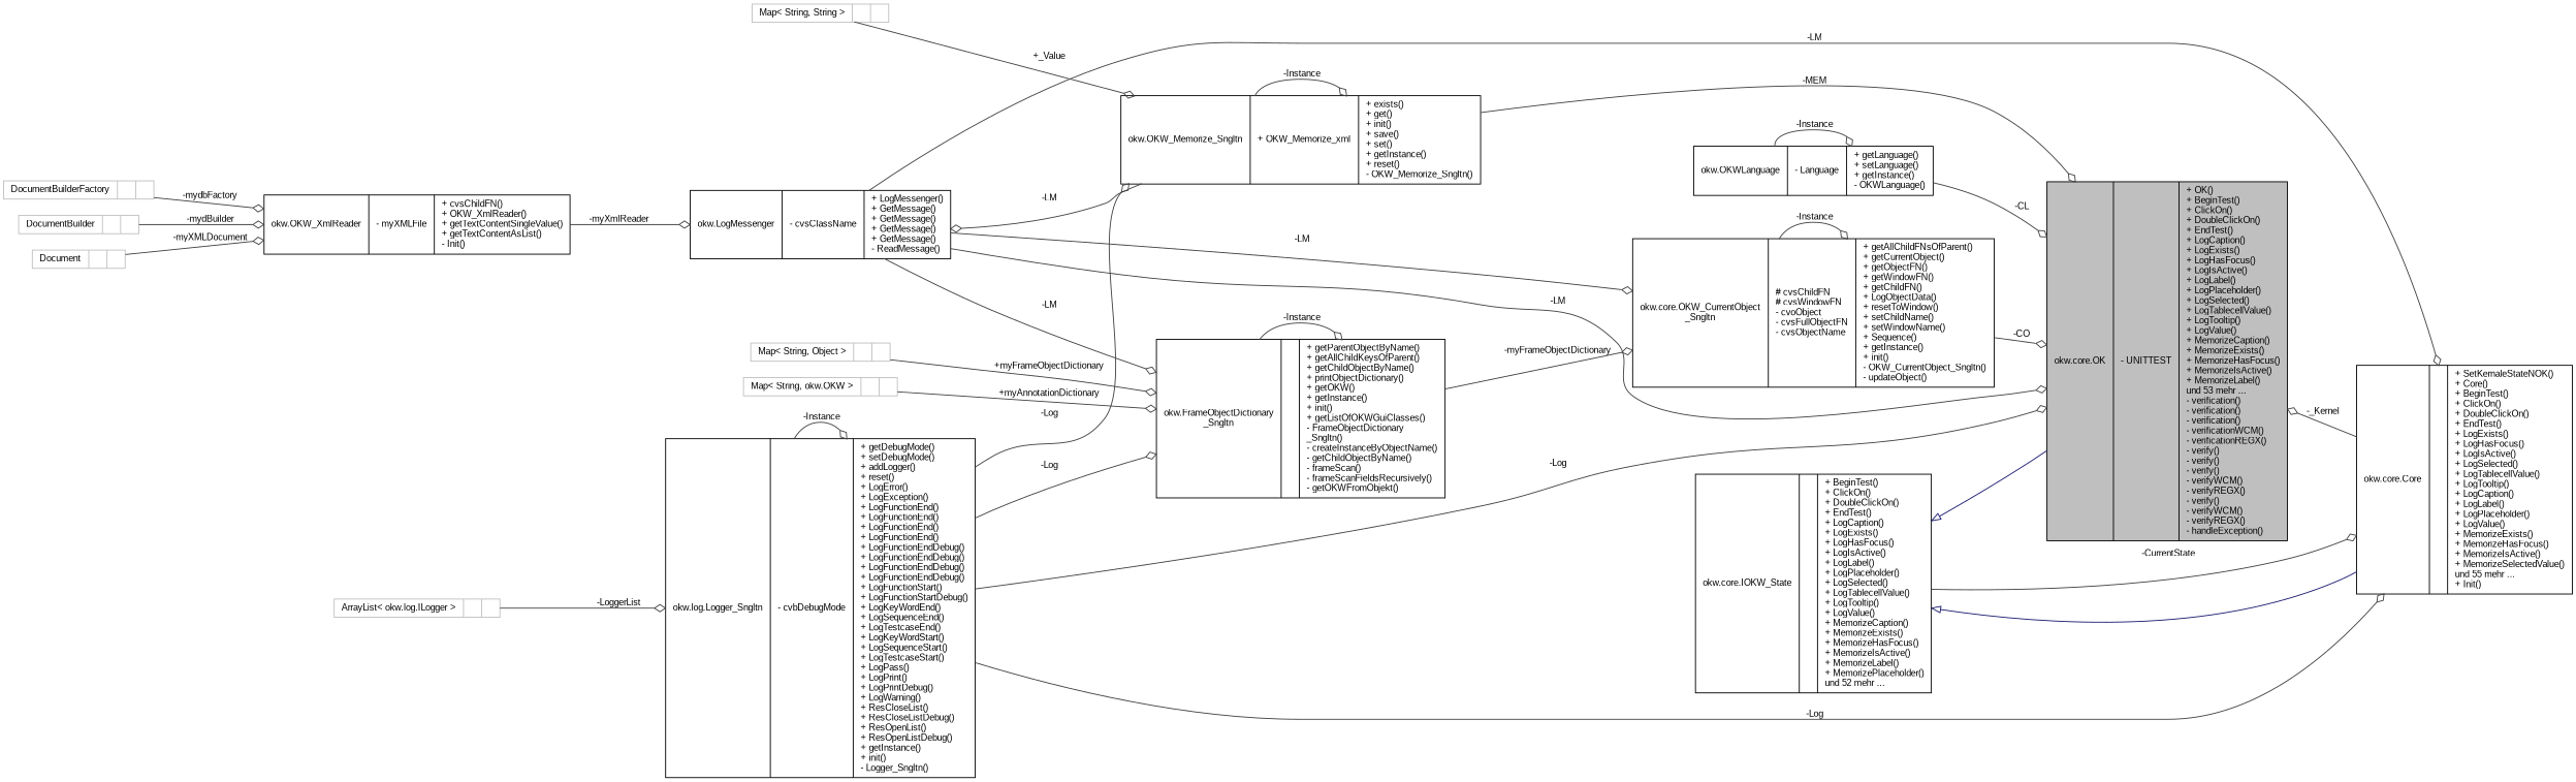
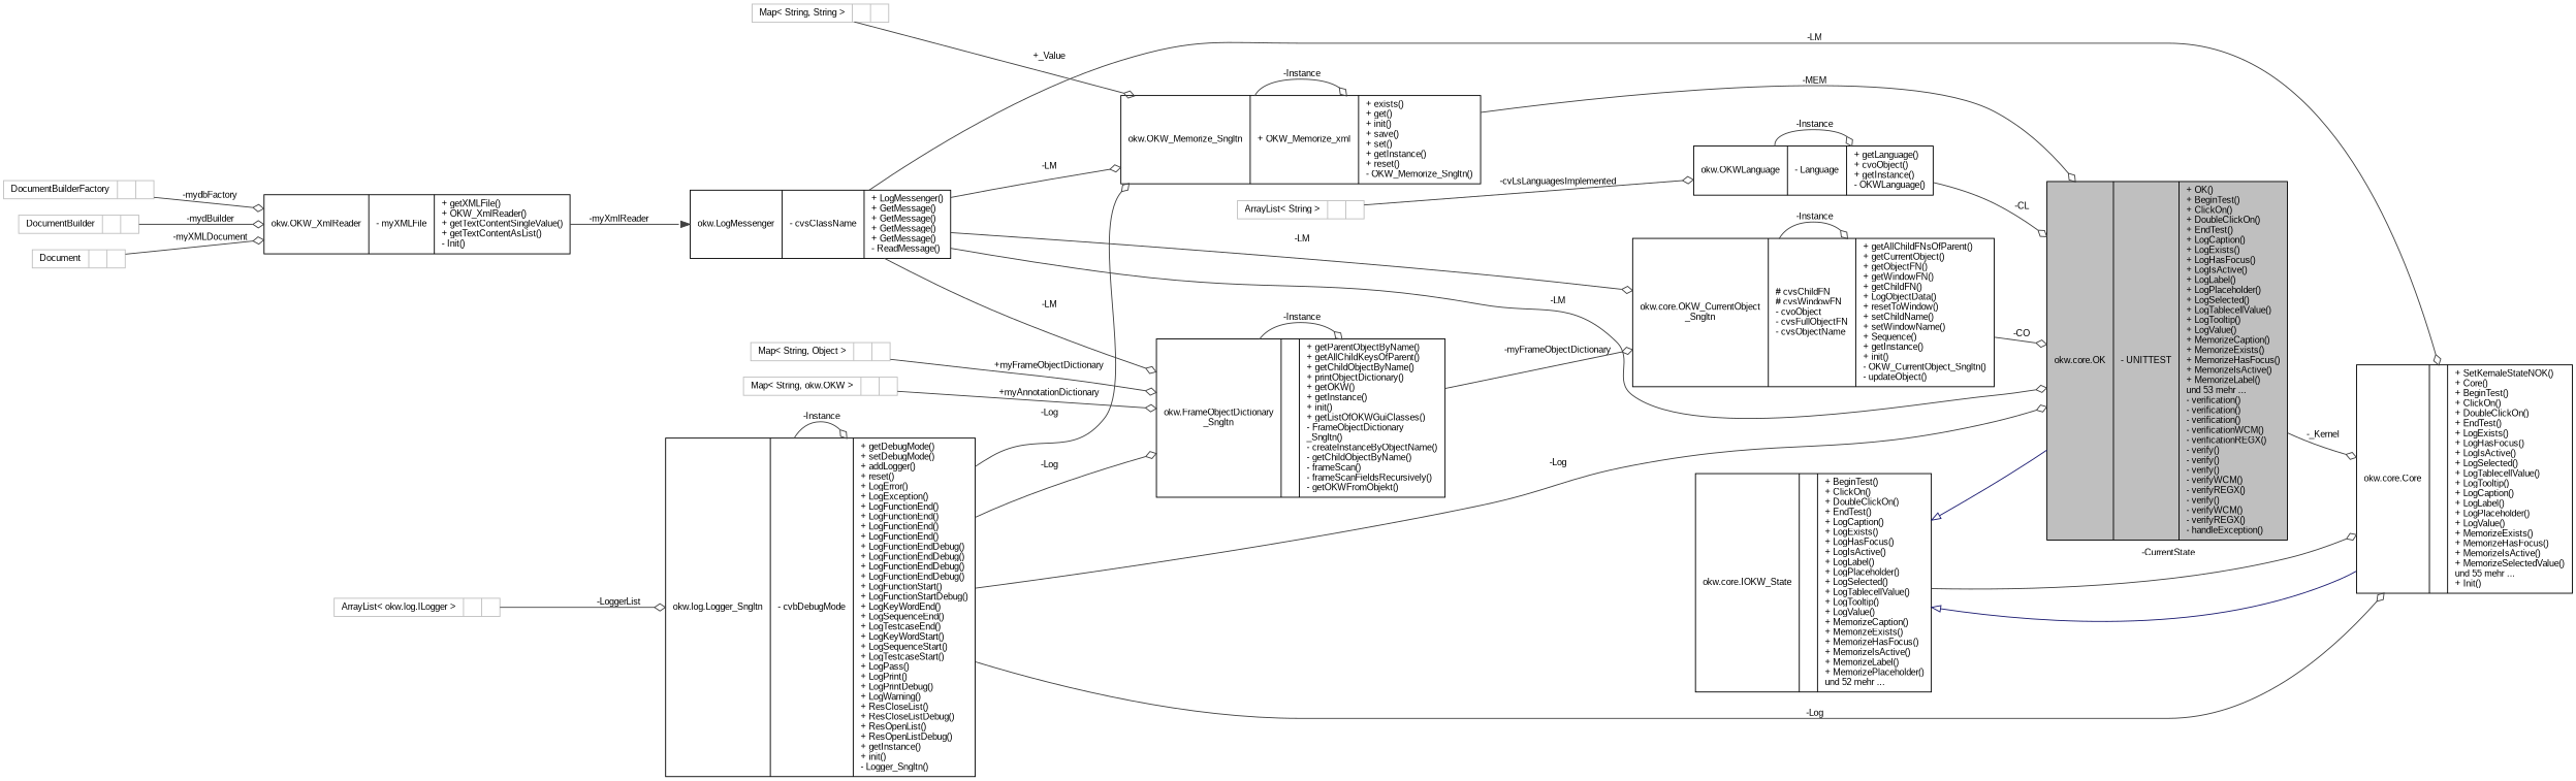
  digraph {
    fontname="Liberation Sans"
    rankdir=LR
    node [color=black fillcolor=white fontname="Liberation Sans" fontsize=10 shape=record style=filled]
    edge [color=grey25 fontname="Liberation Sans" fontsize=10 labelfontname=Helvetica labelfontsize=10 style=solid arrowhead=odiamond]
    n1 [fillcolor=grey75 fontcolor=black height=0.2 label="{okw.core.OK\n|- UNITTEST\l|+ OK()\l+ BeginTest()\l+ ClickOn()\l+ DoubleClickOn()\l+ EndTest()\l+ LogCaption()\l+ LogExists()\l+ LogHasFocus()\l+ LogIsActive()\l+ LogLabel()\l+ LogPlaceholder()\l+ LogSelected()\l+ LogTablecellValue()\l+ LogTooltip()\l+ LogValue()\l+ MemorizeCaption()\l+ MemorizeExists()\l+ MemorizeHasFocus()\l+ MemorizeIsActive()\l+ MemorizeLabel()\lund 53 mehr ...\l- verification()\l- verification()\l- verification()\l- verificationWCM()\l- verificationREGX()\l- verify()\l- verify()\l- verify()\l- verifyWCM()\l- verifyREGX()\l- verify()\l- verifyWCM()\l- verifyREGX()\l- handleException()\l}" width=0.4]
    n2 [height=0.2 label="{okw.core.IOKW_State\n||+ BeginTest()\l+ ClickOn()\l+ DoubleClickOn()\l+ EndTest()\l+ LogCaption()\l+ LogExists()\l+ LogHasFocus()\l+ LogIsActive()\l+ LogLabel()\l+ LogPlaceholder()\l+ LogSelected()\l+ LogTablecellValue()\l+ LogTooltip()\l+ LogValue()\l+ MemorizeCaption()\l+ MemorizeExists()\l+ MemorizeHasFocus()\l+ MemorizeIsActive()\l+ MemorizeLabel()\l+ MemorizePlaceholder()\lund 52 mehr ...\l}" width=0.4]
    n3 [height=0.2 label="{okw.core.Core\n||+ SetKernaleStateNOK()\l+ Core()\l+ BeginTest()\l+ ClickOn()\l+ DoubleClickOn()\l+ EndTest()\l+ LogExists()\l+ LogHasFocus()\l+ LogIsActive()\l+ LogSelected()\l+ LogTablecellValue()\l+ LogTooltip()\l+ LogCaption()\l+ LogLabel()\l+ LogPlaceholder()\l+ LogValue()\l+ MemorizeExists()\l+ MemorizeHasFocus()\l+ MemorizeIsActive()\l+ MemorizeSelectedValue()\lund 55 mehr ...\l+ Init()\l}" width=0.4]
    n4 [height=0.2 label="{okw.core.OKW_CurrentObject\l_Sngltn\n|# cvsChildFN\l# cvsWindowFN\l- cvoObject\l- cvsFullObjectFN\l- cvsObjectName\l|+ getAllChildFNsOfParent()\l+ getCurrentObject()\l+ getObjectFN()\l+ getWindowFN()\l+ getChildFN()\l+ LogObjectData()\l+ resetToWindow()\l+ setChildName()\l+ setWindowName()\l+ Sequence()\l+ getInstance()\l+ init()\l- OKW_CurrentObject_Sngltn()\l- updateObject()\l}" width=0.4]
    n5 [height=0.2 label="{okw.FrameObjectDictionary\l_Sngltn\n||+ getParentObjectByName()\l+ getAllChildKeysOfParent()\l+ getChildObjectByName()\l+ printObjectDictionary()\l+ getOKW()\l+ getInstance()\l+ init()\l+ getListOfOKWGuiClasses()\l- FrameObjectDictionary\l_Sngltn()\l- createInstanceByObjectName()\l- getChildObjectByName()\l- frameScan()\l- frameScanFieldsRecursively()\l- getOKWFromObjekt()\l}" width=0.4]
    n6 [color=grey75 height=0.2 label="{Map\< String, okw.OKW \>\n||}" width=0.4]
    n7 [color=grey75 height=0.2 label="{Map\< String, Object \>\n||}" width=0.4]
    n8 [height=0.2 label="{okw.LogMessenger\n|- cvsClassName\l|+ LogMessenger()\l+ GetMessage()\l+ GetMessage()\l+ GetMessage()\l+ GetMessage()\l- ReadMessage()\l}" width=0.4]
    n9 [height=0.2 label="{okw.OKW_Memorize_Sngltn\n|+ OKW_Memorize_xml\l|+ exists()\l+ get()\l+ init()\l+ save()\l+ set()\l+ getInstance()\l+ reset()\l- OKW_Memorize_Sngltn()\l}" width=0.4]
-   n10 [height=0.2 label="{okw.OKW_XmlReader\n|- myXMLFile\l|+ cvsChildFN()\l+ OKW_XmlReader()\l+ getTextContentSingleValue()\l+ getTextContentAsList()\l- Init()\l}" width=0.4]
+   n10 [height=0.2 label="{okw.OKW_XmlReader\n|- myXMLFile\l|+ getXMLFile()\l+ OKW_XmlReader()\l+ getTextContentSingleValue()\l+ getTextContentAsList()\l- Init()\l}" width=0.4]
    n11 [color=grey75 height=0.2 label="{DocumentBuilderFactory\n||}" width=0.4]
    n12 [color=grey75 height=0.2 label="{DocumentBuilder\n||}" width=0.4]
    n13 [color=grey75 height=0.2 label="{Document\n||}" width=0.4]
    n14 [height=0.2 label="{okw.log.Logger_Sngltn\n|- cvbDebugMode\l|+ getDebugMode()\l+ setDebugMode()\l+ addLogger()\l+ reset()\l+ LogError()\l+ LogException()\l+ LogFunctionEnd()\l+ LogFunctionEnd()\l+ LogFunctionEnd()\l+ LogFunctionEnd()\l+ LogFunctionEndDebug()\l+ LogFunctionEndDebug()\l+ LogFunctionEndDebug()\l+ LogFunctionEndDebug()\l+ LogFunctionStart()\l+ LogFunctionStartDebug()\l+ LogKeyWordEnd()\l+ LogSequenceEnd()\l+ LogTestcaseEnd()\l+ LogKeyWordStart()\l+ LogSequenceStart()\l+ LogTestcaseStart()\l+ LogPass()\l+ LogPrint()\l+ LogPrintDebug()\l+ LogWarning()\l+ ResCloseList()\l+ ResCloseListDebug()\l+ ResOpenList()\l+ ResOpenListDebug()\l+ getInstance()\l+ init()\l- Logger_Sngltn()\l}" width=0.4]
    n15 [color=grey75 height=0.2 label="{ArrayList\< okw.log.ILogger \>\n||}" width=0.4]
-   n16 [height=0.2 label="{okw.OKWLanguage\n|- Language\l|+ getLanguage()\l+ setLanguage()\l+ getInstance()\l- OKWLanguage()\l}" width=0.4]
+   n16 [height=0.2 label="{okw.OKWLanguage\n|- Language\l|+ getLanguage()\l+ cvoObject()\l+ getInstance()\l- OKWLanguage()\l}" width=0.4]
+   n17 [color=grey75 height=0.2 label="{ArrayList\< String \>\n||}" width=0.4]
    n18 [color=grey75 height=0.2 label="{Map\< String, String \>\n||}" width=0.4]
    n2 -> n1 [arrowtail=onormal color=midnightblue dir=back arrowhead=""]
    n2 -> n3 [arrowtail=onormal color=midnightblue dir=back arrowhead=""]
    n2 -> n3 [label=" -CurrentState"]
-   n3 -> n1 [label=" -_Kernel"]
+   n1 -> n3 [label=" -_Kernel"]
    n4 -> n1 [label=" -CO"]
    n4 -> n4 [label=" -Instance"]
    n5 -> n4 [label=" -myFrameObjectDictionary"]
    n5 -> n5 [label=" -Instance"]
    n6 -> n5 [label=" +myAnnotationDictionary"]
    n7 -> n5 [label=" +myFrameObjectDictionary"]
    n8 -> n1 [label=" -LM"]
    n8 -> n3 [label=" -LM"]
    n8 -> n4 [label=" -LM"]
    n8 -> n5 [label=" -LM"]
-   n9 -> n8 [label=" -LM"]
+   n8 -> n9 [label=" -LM"]
    n9 -> n1 [label=" -MEM"]
    n9 -> n9 [label=" -Instance"]
-   n10 -> n8 [label=" -myXmlReader"]
+   n10 -> n8 [arrowhead=normal label=" -myXmlReader"]
    n11 -> n10 [label=" -mydbFactory"]
    n12 -> n10 [label=" -mydBuilder"]
    n13 -> n10 [label=" -myXMLDocument"]
    n14 -> n1 [label=" -Log"]
    n14 -> n3 [label=" -Log"]
    n14 -> n5 [label=" -Log"]
    n14 -> n9 [label=" -Log"]
    n14 -> n14 [label=" -Instance"]
    n15 -> n14 [label=" -LoggerList"]
    n16 -> n1 [label=" -CL"]
    n16 -> n16 [label=" -Instance"]
+   n17 -> n16 [label=" -cvLsLanguagesImplemented"]
    n18 -> n9 [label=" +_Value"]
  }
